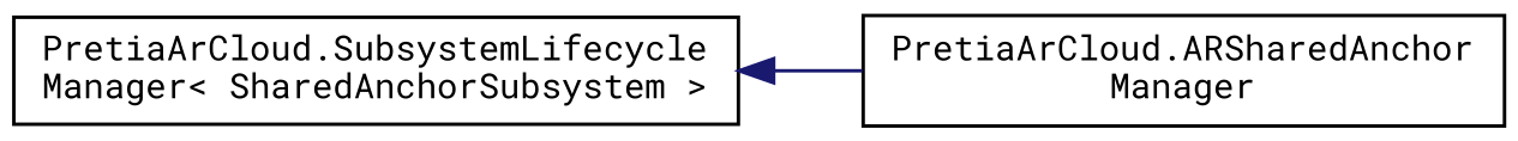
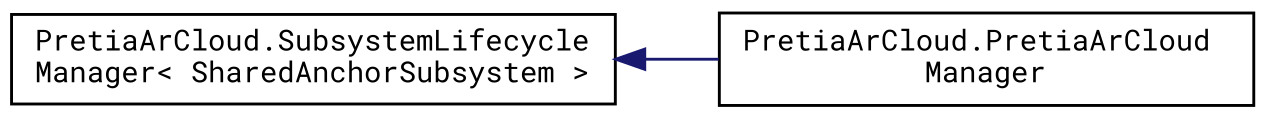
  digraph {
    rankdir=LR
    fontname="Roboto Mono"
    node [color=black fillcolor=white fontname="Roboto Mono" fontsize=10 shape=record style=filled]
    n1 [height=0.2 label="PretiaArCloud.SubsystemLifecycle\lManager\< SharedAnchorSubsystem \>" width=0.4]
-   n2 [height=0.2 label="PretiaArCloud.ARSharedAnchor\lManager" width=0.4]
+   n2 [height=0.2 label="PretiaArCloud.PretiaArCloud\lManager" width=0.4]
    n1 -> n2 [color=midnightblue dir=back fontname="Roboto Mono" fontsize=10 labelfontname=Helvetica labelfontsize=10 style=solid]
  }
